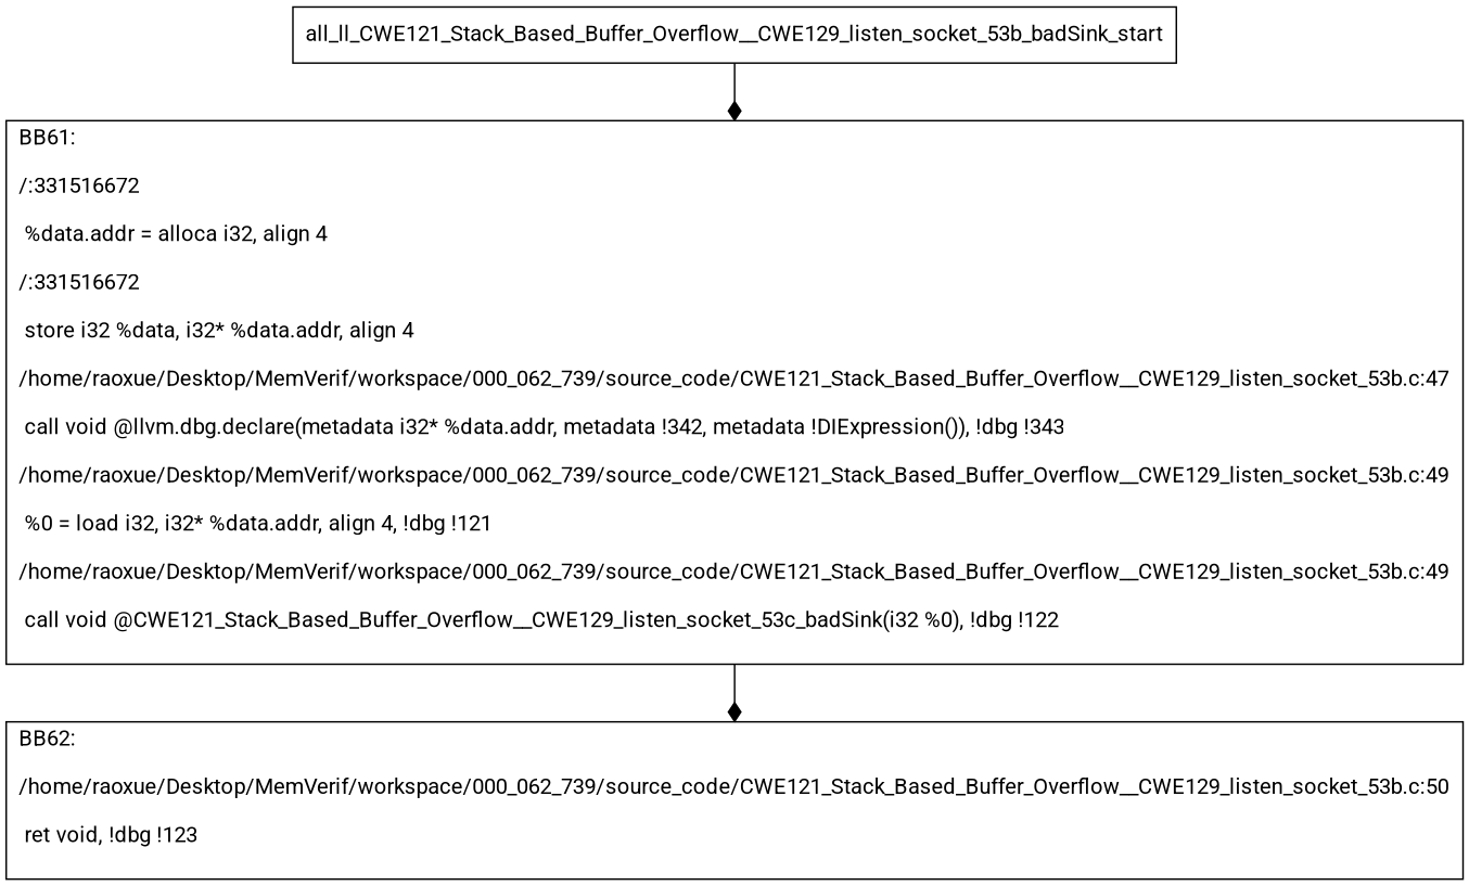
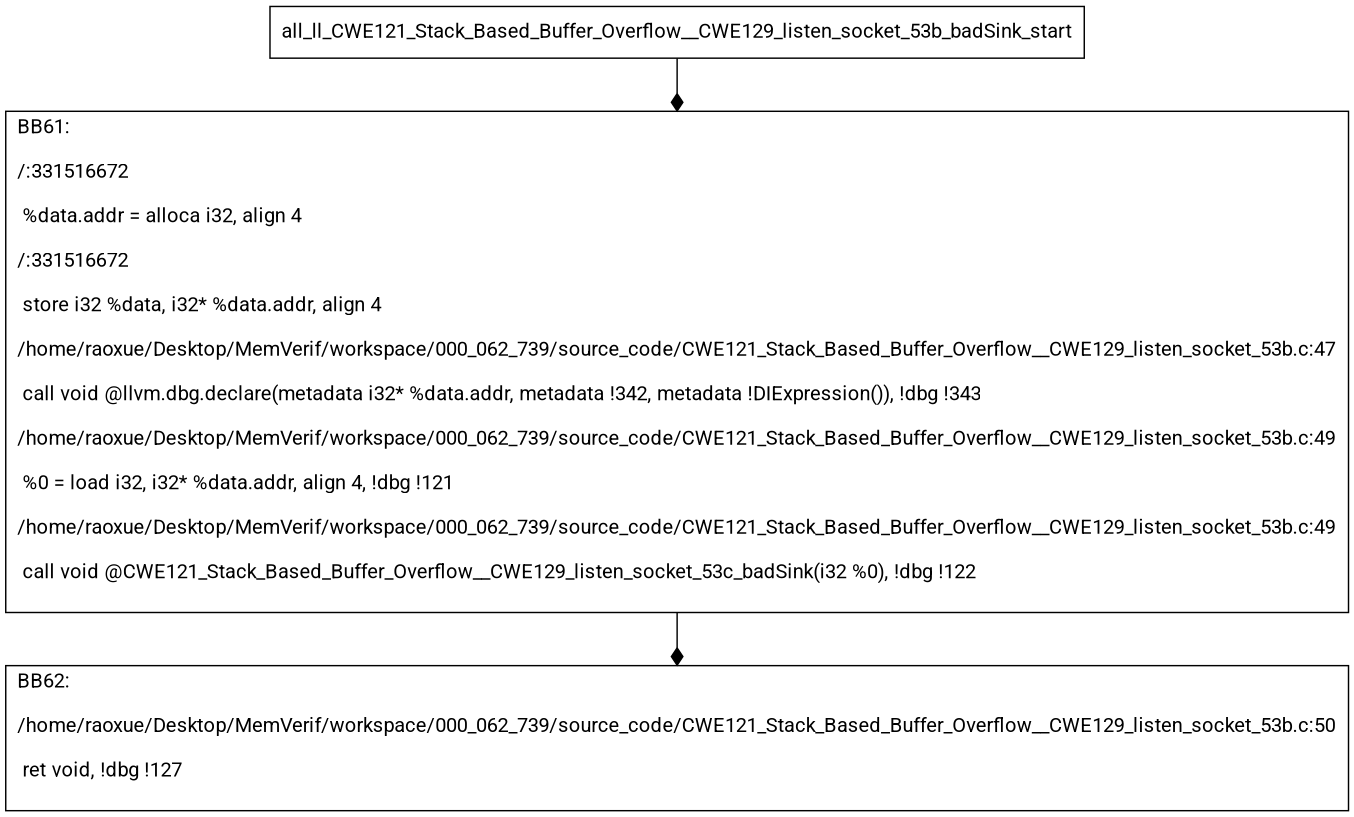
  digraph {
    fontname=Roboto
    node [shape=record fontname=Roboto]
    edge [arrowhead=diamond fontname=Roboto]
    n1 [label="{all_ll_CWE121_Stack_Based_Buffer_Overflow__CWE129_listen_socket_53b_badSink_start}"]
    n2 [label="{BB61:\l\l/:331516672\l\n  %data.addr = alloca i32, align 4\l\n/:331516672\l\n  store i32 %data, i32* %data.addr, align 4\l\n/home/raoxue/Desktop/MemVerif/workspace/000_062_739/source_code/CWE121_Stack_Based_Buffer_Overflow__CWE129_listen_socket_53b.c:47\l\n  call void @llvm.dbg.declare(metadata i32* %data.addr, metadata !342, metadata !DIExpression()), !dbg !343\l\n/home/raoxue/Desktop/MemVerif/workspace/000_062_739/source_code/CWE121_Stack_Based_Buffer_Overflow__CWE129_listen_socket_53b.c:49\l\n  %0 = load i32, i32* %data.addr, align 4, !dbg !121\l\n/home/raoxue/Desktop/MemVerif/workspace/000_062_739/source_code/CWE121_Stack_Based_Buffer_Overflow__CWE129_listen_socket_53b.c:49\l\n  call void @CWE121_Stack_Based_Buffer_Overflow__CWE129_listen_socket_53c_badSink(i32 %0), !dbg !122\l\n}"]
-   n3 [label="{BB62:\l\l/home/raoxue/Desktop/MemVerif/workspace/000_062_739/source_code/CWE121_Stack_Based_Buffer_Overflow__CWE129_listen_socket_53b.c:50\l\n  ret void, !dbg !123\l\n}"]
+   n3 [label="{BB62:\l\l/home/raoxue/Desktop/MemVerif/workspace/000_062_739/source_code/CWE121_Stack_Based_Buffer_Overflow__CWE129_listen_socket_53b.c:50\l\n  ret void, !dbg !127\l\n}"]
    n1 -> n2
    n2 -> n3
  }
